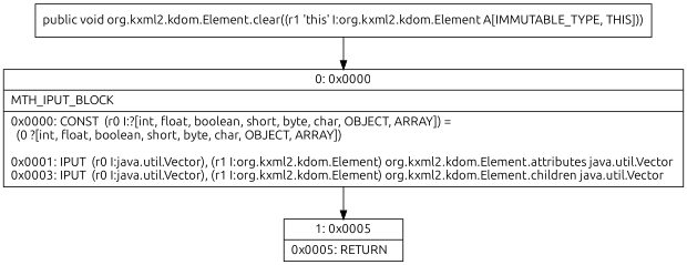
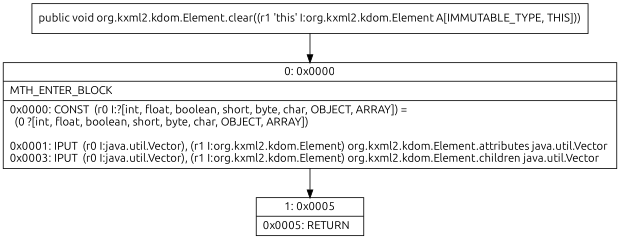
  digraph {
    fontname=Ubuntu
    node [shape=record fontname=Ubuntu]
    edge [fontname=Ubuntu]
-   n1 [label="{0\:\ 0x0000|MTH_IPUT_BLOCK\l|0x0000: CONST  (r0 I:?[int, float, boolean, short, byte, char, OBJECT, ARRAY]) = \l  (0 ?[int, float, boolean, short, byte, char, OBJECT, ARRAY])\l \l0x0001: IPUT  (r0 I:java.util.Vector), (r1 I:org.kxml2.kdom.Element) org.kxml2.kdom.Element.attributes java.util.Vector \l0x0003: IPUT  (r0 I:java.util.Vector), (r1 I:org.kxml2.kdom.Element) org.kxml2.kdom.Element.children java.util.Vector \l}"]
+   n1 [label="{0\:\ 0x0000|MTH_ENTER_BLOCK\l|0x0000: CONST  (r0 I:?[int, float, boolean, short, byte, char, OBJECT, ARRAY]) = \l  (0 ?[int, float, boolean, short, byte, char, OBJECT, ARRAY])\l \l0x0001: IPUT  (r0 I:java.util.Vector), (r1 I:org.kxml2.kdom.Element) org.kxml2.kdom.Element.attributes java.util.Vector \l0x0003: IPUT  (r0 I:java.util.Vector), (r1 I:org.kxml2.kdom.Element) org.kxml2.kdom.Element.children java.util.Vector \l}"]
    n2 [label="{1\:\ 0x0005|0x0005: RETURN   \l}"]
    n3 [label="{public void org.kxml2.kdom.Element.clear((r1 'this' I:org.kxml2.kdom.Element A[IMMUTABLE_TYPE, THIS])) }"]
    n1 -> n2
    n3 -> n1
  }
